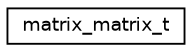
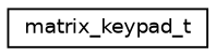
  digraph {
    rankdir=LR
-   n1 [color=black fillcolor=white fontname=Helvetica fontsize=10 height=0.2 label=matrix_matrix_t shape=record style=filled width=0.4]
+   n1 [color=black fillcolor=white fontname=Helvetica fontsize=10 height=0.2 label=matrix_keypad_t shape=record style=filled width=0.4]
  }
